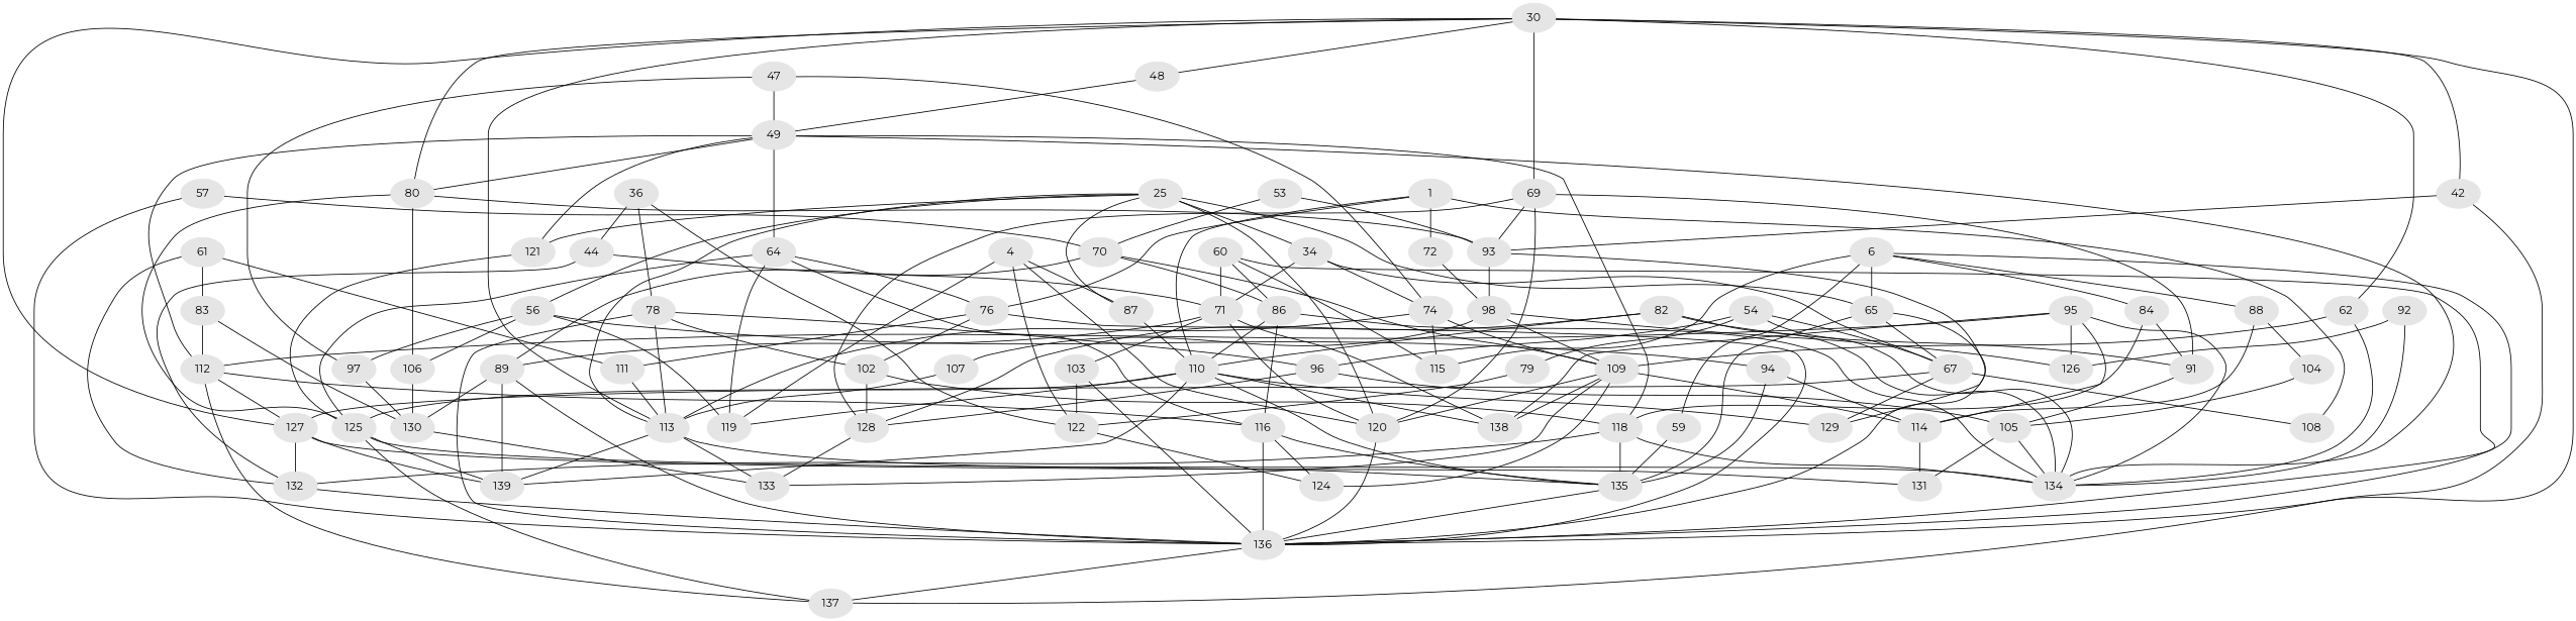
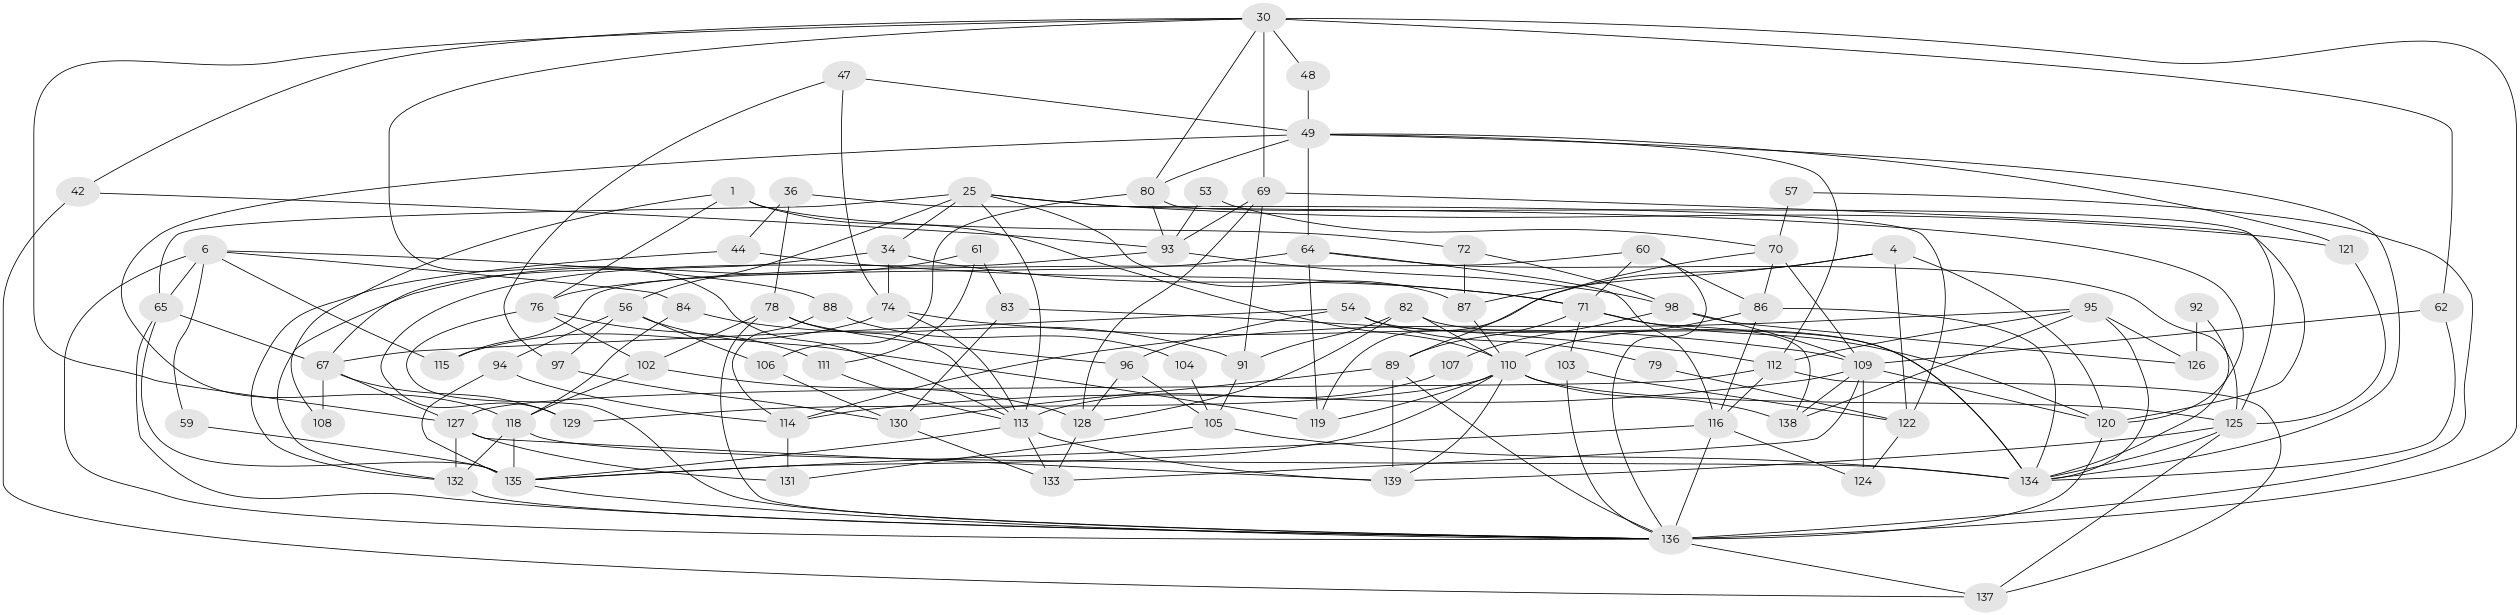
  graph {
    fontname=Montserrat
    node [color=gray90 fontname=Montserrat style=filled]
    edge [fontname=Montserrat]
    72 [super="+51"]
    87 [super="+81"]
    98
    1
    76
    108
    110 [super="+22+66"]
    136 [super="+85+20+77+37"]
    111
    102
    119 [super="+26"]
    135 [super="+14+73+117+55"]
    125 [super="+27+43+100"]
    129
    138 [super="+3"]
    139 [super="+52"]
    4
    120 [super="+35+90"]
    122
    124 [super="+99"]
    6
    59
    65 [super="+17"]
    84
    88
    115
    67
    118 [super="+50+15"]
    91
    104
    114
    137 [super="+7+75"]
    25
    34
    56
    113 [super="+28+45"]
    121
    71 [super="+21"]
    74 [super="+9"]
    97 [super="+24"]
    94
    106
    133
    30 [super="+2"]
    42
    48
    62
    69
    80
    127
    93 [super="+39"]
    49 [super="+38"]
    134 [super="+63+123"]
    109 [super="+12+58+46"]
    128
    132 [super="+32"]
    131
    89
    103 [super="+68"]
    36
    44
    78
    96
    64 [super="+29"]
    112 [super="+40"]
    47
    130
    116
    53
    70
    86 [super="+13"]
    54 [super="+16"]
    79
    105 [super="+101"]
    57
    60
    61
    83
    126
    107
    82
    92
    95 [super="+33"]
+   72 -- 87 [weight=2]
    72 -- 98
    87 -- 110
    98 -- 109
    98 -- 126
    98 -- 107
    1 -- 72 [weight=2]
    1 -- 76
    1 -- 108
    1 -- 110
    76 -- 136
    76 -- 111
    76 -- 102
    110 -- 119
    110 -- 135
    110 -- 125 [weight=2]
    110 -- 129
    110 -- 138
    110 -- 139
    136 -- 137 [weight=2]
    111 -- 113
    102 -- 118
    102 -- 128
    135 -- 136
    125 -- 139
    125 -- 137 [weight=2]
    125 -- 134
    4 -- 87
    4 -- 119
    4 -- 120
    4 -- 122
    120 -- 136 [weight=2]
    122 -- 124
    6 -- 136
    6 -- 59
    6 -- 65 [weight=2]
    6 -- 84
    6 -- 88
    6 -- 115
    59 -- 135
    65 -- 136
    65 -- 135 [weight=3]
    65 -- 67
    84 -- 118
    84 -- 91
    88 -- 104
    88 -- 114
    67 -- 108
    67 -- 129
    67 -- 127
    118 -- 135 [weight=2]
    118 -- 134 [weight=2]
    118 -- 132
    91 -- 105
    104 -- 105
    114 -- 131
    25 -- 87
    25 -- 120
    25 -- 65 [weight=2]
    25 -- 34
    25 -- 56
    25 -- 113
    25 -- 121
    34 -- 67
    34 -- 71
    34 -- 74
    56 -- 119
    56 -- 97
    56 -- 94
    56 -- 106
    113 -- 135
    113 -- 139
    113 -- 133
    121 -- 125
    71 -- 138
    71 -- 120 [weight=2]
    71 -- 89
    71 -- 103 [weight=2]
    74 -- 115
    74 -- 113
    74 -- 109
    97 -- 130
    94 -- 135
    94 -- 114
    106 -- 130
    30 -- 136 [weight=2]
    30 -- 113
    30 -- 42
    30 -- 48
    30 -- 62
    30 -- 69
    30 -- 80
    30 -- 127
    42 -- 137
    42 -- 93
    48 -- 49
    62 -- 134
    62 -- 109
    69 -- 120 [weight=3]
    69 -- 91
    69 -- 93 [weight=2]
    69 -- 128
    80 -- 125
    80 -- 106
    80 -- 93
    127 -- 139
    127 -- 132
    127 -- 131
    93 -- 98
    93 -- 129
    49 -- 118
    49 -- 121
    49 -- 80
    49 -- 134
    49 -- 64 [weight=2]
    49 -- 112
    109 -- 138 [weight=2]
    109 -- 120
    109 -- 124 [weight=2]
    109 -- 114
    109 -- 133
    128 -- 133
    132 -- 136
    89 -- 136
    89 -- 139
    89 -- 130
    103 -- 136 [weight=2]
    103 -- 122
    36 -- 122
    36 -- 44
    36 -- 78
    44 -- 71
    44 -- 132
    78 -- 136
    78 -- 102
    78 -- 113
    78 -- 96
    96 -- 128
    96 -- 105
    64 -- 76
    64 -- 119 [weight=2]
    64 -- 125
    64 -- 116
    112 -- 137
    112 -- 127
    112 -- 116 [weight=2]
    47 -- 74
    47 -- 97
    47 -- 49
    130 -- 133
    116 -- 136 [weight=2]
    116 -- 135
    116 -- 124
    53 -- 93
    53 -- 70
    70 -- 109 [weight=2]
    70 -- 89
    70 -- 86
    86 -- 110
    86 -- 134
    86 -- 116
    54 -- 67 [weight=2]
    54 -- 134
    54 -- 96
    54 -- 79
    79 -- 122
    105 -- 134 [weight=2]
    105 -- 131
    57 -- 136 [weight=2]
    57 -- 70
    60 -- 136
    60 -- 115
    60 -- 71
    60 -- 86
    61 -- 111
    61 -- 132
    61 -- 83
    83 -- 112
    83 -- 130
    107 -- 113
    82 -- 110
    82 -- 91
    82 -- 134 [weight=2]
    82 -- 128
    92 -- 134
    92 -- 126
    95 -- 138
    95 -- 114
    95 -- 134
    95 -- 112
    95 -- 126
  }
